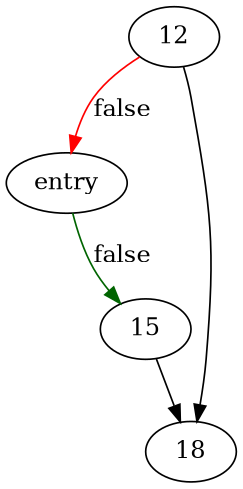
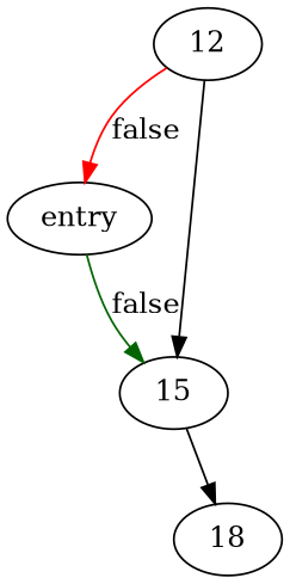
  digraph {
    n1 [label=entry]
    15
    12
    18
    n1 -> 15 [color=darkgreen label=false]
    15 -> 18
    12 -> n1 [color=red label=false]
-   12 -> 18
+   12 -> 15
  }
